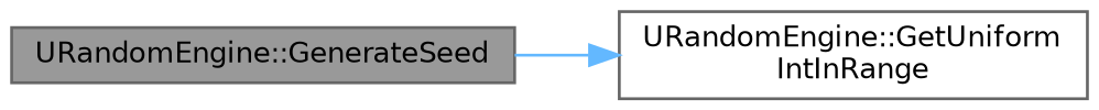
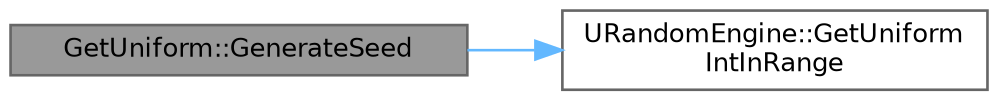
  digraph {
    rankdir=LR
    node [fontname=Helvetica fontsize=10 shape=box style=filled]
-   n1 [color=gray40 fillcolor=grey60 fontcolor=black height=0.2 label="URandomEngine::GenerateSeed" width=0.4]
+   n1 [color=gray40 fillcolor=grey60 fontcolor=black height=0.2 label="GetUniform::GenerateSeed" width=0.4]
    n2 [color=grey40 fillcolor=white height=0.2 label="URandomEngine::GetUniform\lIntInRange" width=0.4]
    n1 -> n2 [color=steelblue1 fontname=Helvetica fontsize=10 labelfontname=Helvetica labelfontsize=10 style=solid]
  }
